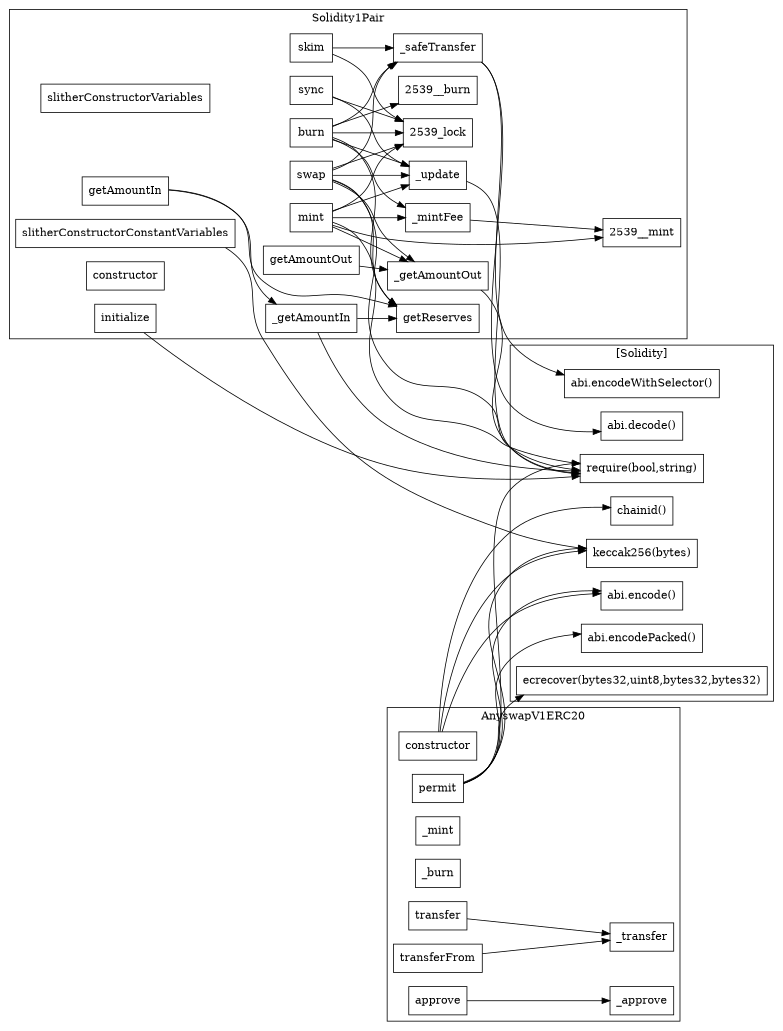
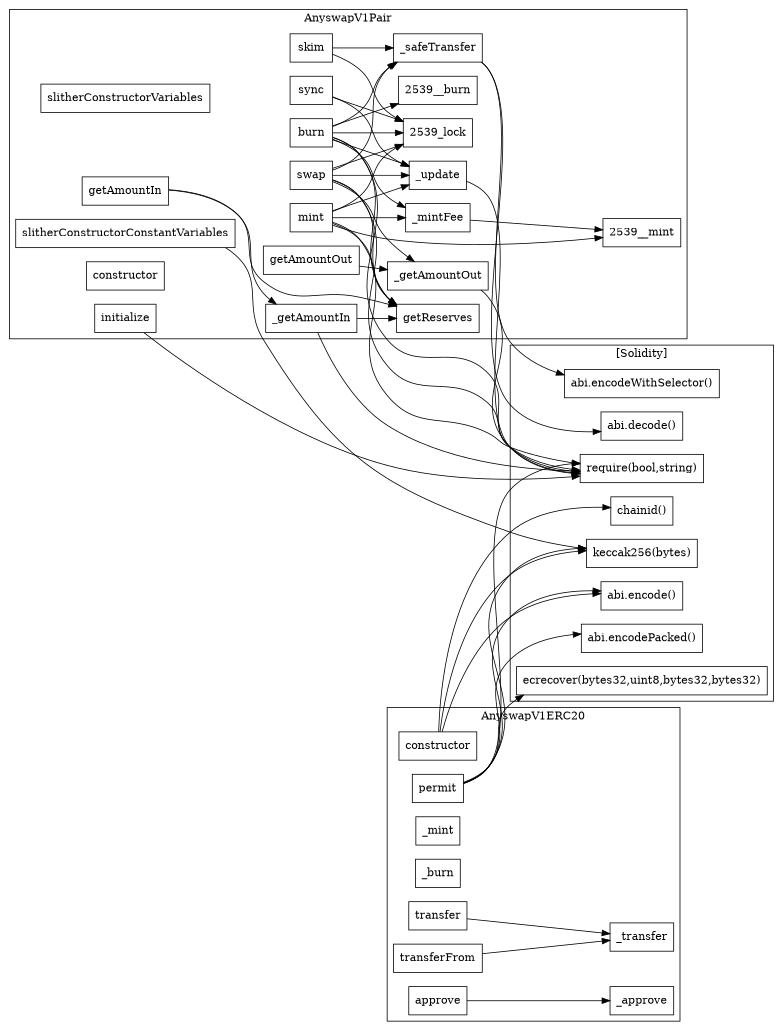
  strict digraph {
    rankdir=LR
    node [shape=box]
    n1 [label=_getAmountIn]
    n2 [label=_mintFee]
    "2539__mint"
    n4 [label=burn]
    n5 [label=_safeTransfer]
    n6 [label=_update]
    n7 [label=getReserves]
    "2539_lock"
    "2539__burn"
    n10 [label=swap]
    n11 [label=_getAmountOut]
    n12 [label=sync]
    n13 [label=slitherConstructorVariables]
    n14 [label=skim]
    n15 [label=mint]
    n16 [label=slitherConstructorConstantVariables]
    n17 [label=getAmountIn]
    n18 [label=constructor]
    n19 [label=initialize]
    n20 [label=getAmountOut]
    n21 [label=permit]
    n22 [label=_approve]
    n23 [label=transfer]
    n24 [label=_transfer]
    n25 [label=_mint]
    n26 [label=_burn]
    n27 [label=transferFrom]
    n28 [label=constructor]
    n29 [label=approve]
    "require(bool,string)"
    "abi.decode()"
    "abi.encodeWithSelector()"
    "keccak256(bytes)"
    "abi.encode()"
    "abi.encodePacked()"
    "ecrecover(bytes32,uint8,bytes32,bytes32)"
    "chainid()"
    subgraph cluster_1 {
-     label=Solidity1Pair
+     label=AnyswapV1Pair
      n1
      n2
      "2539__mint"
      n4
      n5
      n6
      n7
      "2539_lock"
      "2539__burn"
      n10
      n11
      n12
      n13
      n14
      n15
      n16
      n17
      n18
      n19
      n20
    }
    subgraph cluster_2 {
      label=AnyswapV1ERC20
      n21
      n22
      n23
      n24
      n25
      n26
      n27
      n28
      n29
    }
    subgraph cluster_3 {
      label="[Solidity]"
      "require(bool,string)"
      "abi.decode()"
      "abi.encodeWithSelector()"
      "keccak256(bytes)"
      "abi.encode()"
      "abi.encodePacked()"
      "ecrecover(bytes32,uint8,bytes32,bytes32)"
      "chainid()"
    }
    n1 -> n7
    n1 -> "require(bool,string)"
    n2 -> "2539__mint"
    n4 -> n2
    n4 -> n5
    n4 -> n6
    n4 -> n7
    n4 -> "2539_lock"
    n4 -> "2539__burn"
+   n4 -> "require(bool,string)"
    n5 -> "abi.decode()"
    n5 -> "abi.encodeWithSelector()"
    n6 -> "require(bool,string)"
    n10 -> n5
    n10 -> n6
    n10 -> n7
    n10 -> "2539_lock"
    n10 -> n11
    n10 -> "require(bool,string)"
    n11 -> "require(bool,string)"
    n12 -> n6
    n12 -> "2539_lock"
    n14 -> n5
    n14 -> "2539_lock"
    n15 -> n2
    n15 -> "2539__mint"
    n15 -> n6
-   n15 -> n11
+   n15 -> n7
    n15 -> "2539_lock"
    n15 -> "require(bool,string)"
    n16 -> "keccak256(bytes)"
    n17 -> n1
    n17 -> n7
    n19 -> "require(bool,string)"
    n20 -> n11
    n21 -> "require(bool,string)"
    n21 -> "keccak256(bytes)"
    n21 -> "abi.encode()"
    n21 -> "abi.encodePacked()"
    n21 -> "ecrecover(bytes32,uint8,bytes32,bytes32)"
    n23 -> n24
    n27 -> n24
    n28 -> "keccak256(bytes)"
    n28 -> "abi.encode()"
    n28 -> "chainid()"
    n29 -> n22
  }
